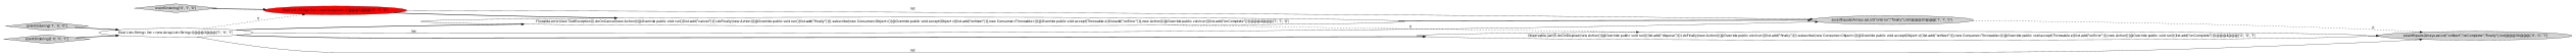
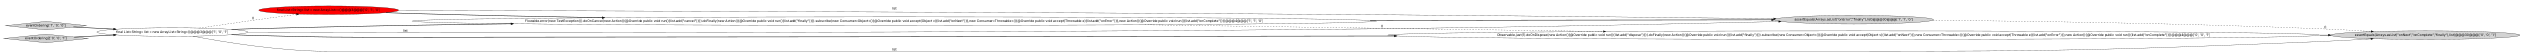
  digraph {
    rankdir=LR
    fontname=Inter
    node [fillcolor=lightgray shape=ellipse style=filled fontname=Inter]
    edge [style=bold fontname=Inter]
-   n1 [label="eventOrdering['0', '1', '0']" shape=diamond]
    n2 [fillcolor=red label="final List<String> list = new ArrayList<>()@@@3@@@['0', '1', '0']"]
    n3 [label="assertEquals(Arrays.asList(\"onError\",\"finally\"),list)@@@30@@@['1', '1', '0']"]
    n4 [label="assertEquals(Arrays.asList(\"onNext\",\"onComplete\",\"finally\"),list)@@@30@@@['0', '0', '1']"]
    n5 [fillcolor=white label="final List<String> list = new ArrayList<String>()@@@3@@@['1', '0', '1']"]
    n6 [fillcolor=white label="Observable.just(1).doOnDispose(new Action(){@Override public void run(){list.add(\"dispose\")}}).doFinally(new Action(){@Override public void run(){list.add(\"finally\")}}).subscribe(new Consumer<Object>(){@Override public void accept(Object v){list.add(\"onNext\")}},new Consumer<Throwable>(){@Override public void accept(Throwable e){list.add(\"onError\")}},new Action(){@Override public void run(){list.add(\"onComplete\")}})@@@4@@@['0', '0', '1']"]
    n7 [fillcolor=white label="Flowable.error(new TestException()).doOnCancel(new Action(){@Override public void run(){list.add(\"cancel\")}}).doFinally(new Action(){@Override public void run(){list.add(\"finally\")}}).subscribe(new Consumer<Object>(){@Override public void accept(Object v){list.add(\"onNext\")}},new Consumer<Throwable>(){@Override public void accept(Throwable e){list.add(\"onError\")}},new Action(){@Override public void run(){list.add(\"onComplete\")}})@@@4@@@['1', '1', '0']"]
    n8 [label="eventOrdering['1', '0', '0']" shape=diamond]
    n9 [label="eventOrdering2['0', '0', '1']" shape=diamond]
-   n1 -> n2
    n2 -> n3 [label=list style=solid]
    n2 -> n7
    n3 -> n4 [label=0 style=dashed]
    n5 -> n2 [label=0 style=dashed]
    n5 -> n3 [label=list style=solid]
    n5 -> n4 [label=list style=solid]
    n5 -> n6
    n5 -> n7
    n6 -> n4
    n7 -> n3
    n7 -> n6 [label=0 style=dashed]
    n8 -> n5
    n9 -> n5
  }
